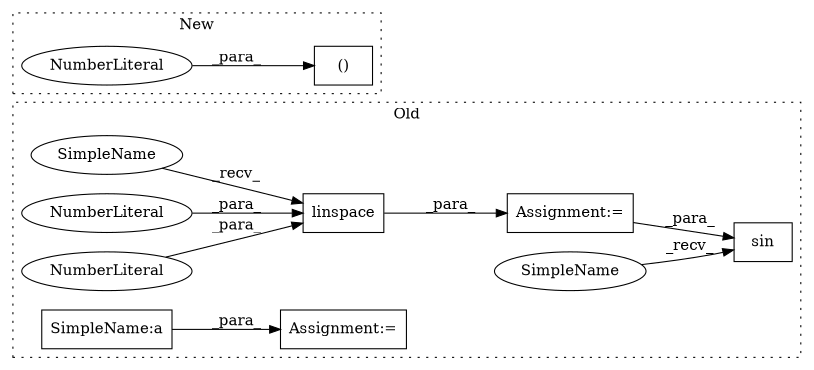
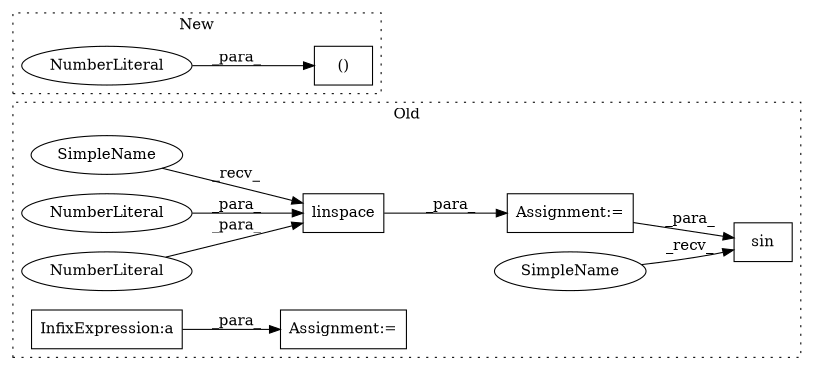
  digraph {
    rankdir=LR
    node [a=34 l=2 shape=box]
    n1 [a=32 l="9,1" label=linspace s="569,587"]
    n2 [l=4 label=NumberLiteral s=583 shape=ellipse]
    n3 [label=NumberLiteral s=580 shape=ellipse]
    n4 [a=7 l=1 label="Assignment:=" s=595]
    n5 [a=7 l=1 label="Assignment:=" s=562]
    n6 [a=32 l="4,1" label=sin s="618,623"]
-   n7 [a=27 l=3 label="SimpleName:a" s=609]
+   n7 [a=27 l=3 label="InfixExpression:a" s=609]
    n8 [a=42 l=5 label=SimpleName s=563 shape=ellipse]
    n9 [a=42 l=5 label=SimpleName s=612 shape=ellipse]
    n10 [a=106 l=16 label="()" s=988]
    n11 [label=NumberLiteral s=1002 shape=ellipse]
    subgraph cluster_1 {
      label=Old
      style=dotted
      n1
      n2
      n3
      n4
      n5
      n6
      n7
      n8
      n9
    }
    subgraph cluster_2 {
      label=New
      style=dotted
      n10
      n11
    }
    n1 -> n5 [label=_para_]
    n2 -> n1 [label=_para_]
    n3 -> n1 [label=_para_]
    n5 -> n6 [label=_para_]
    n7 -> n4 [label=_para_]
    n8 -> n1 [label=_recv_]
    n9 -> n6 [label=_recv_]
    n11 -> n10 [label=_para_]
  }
